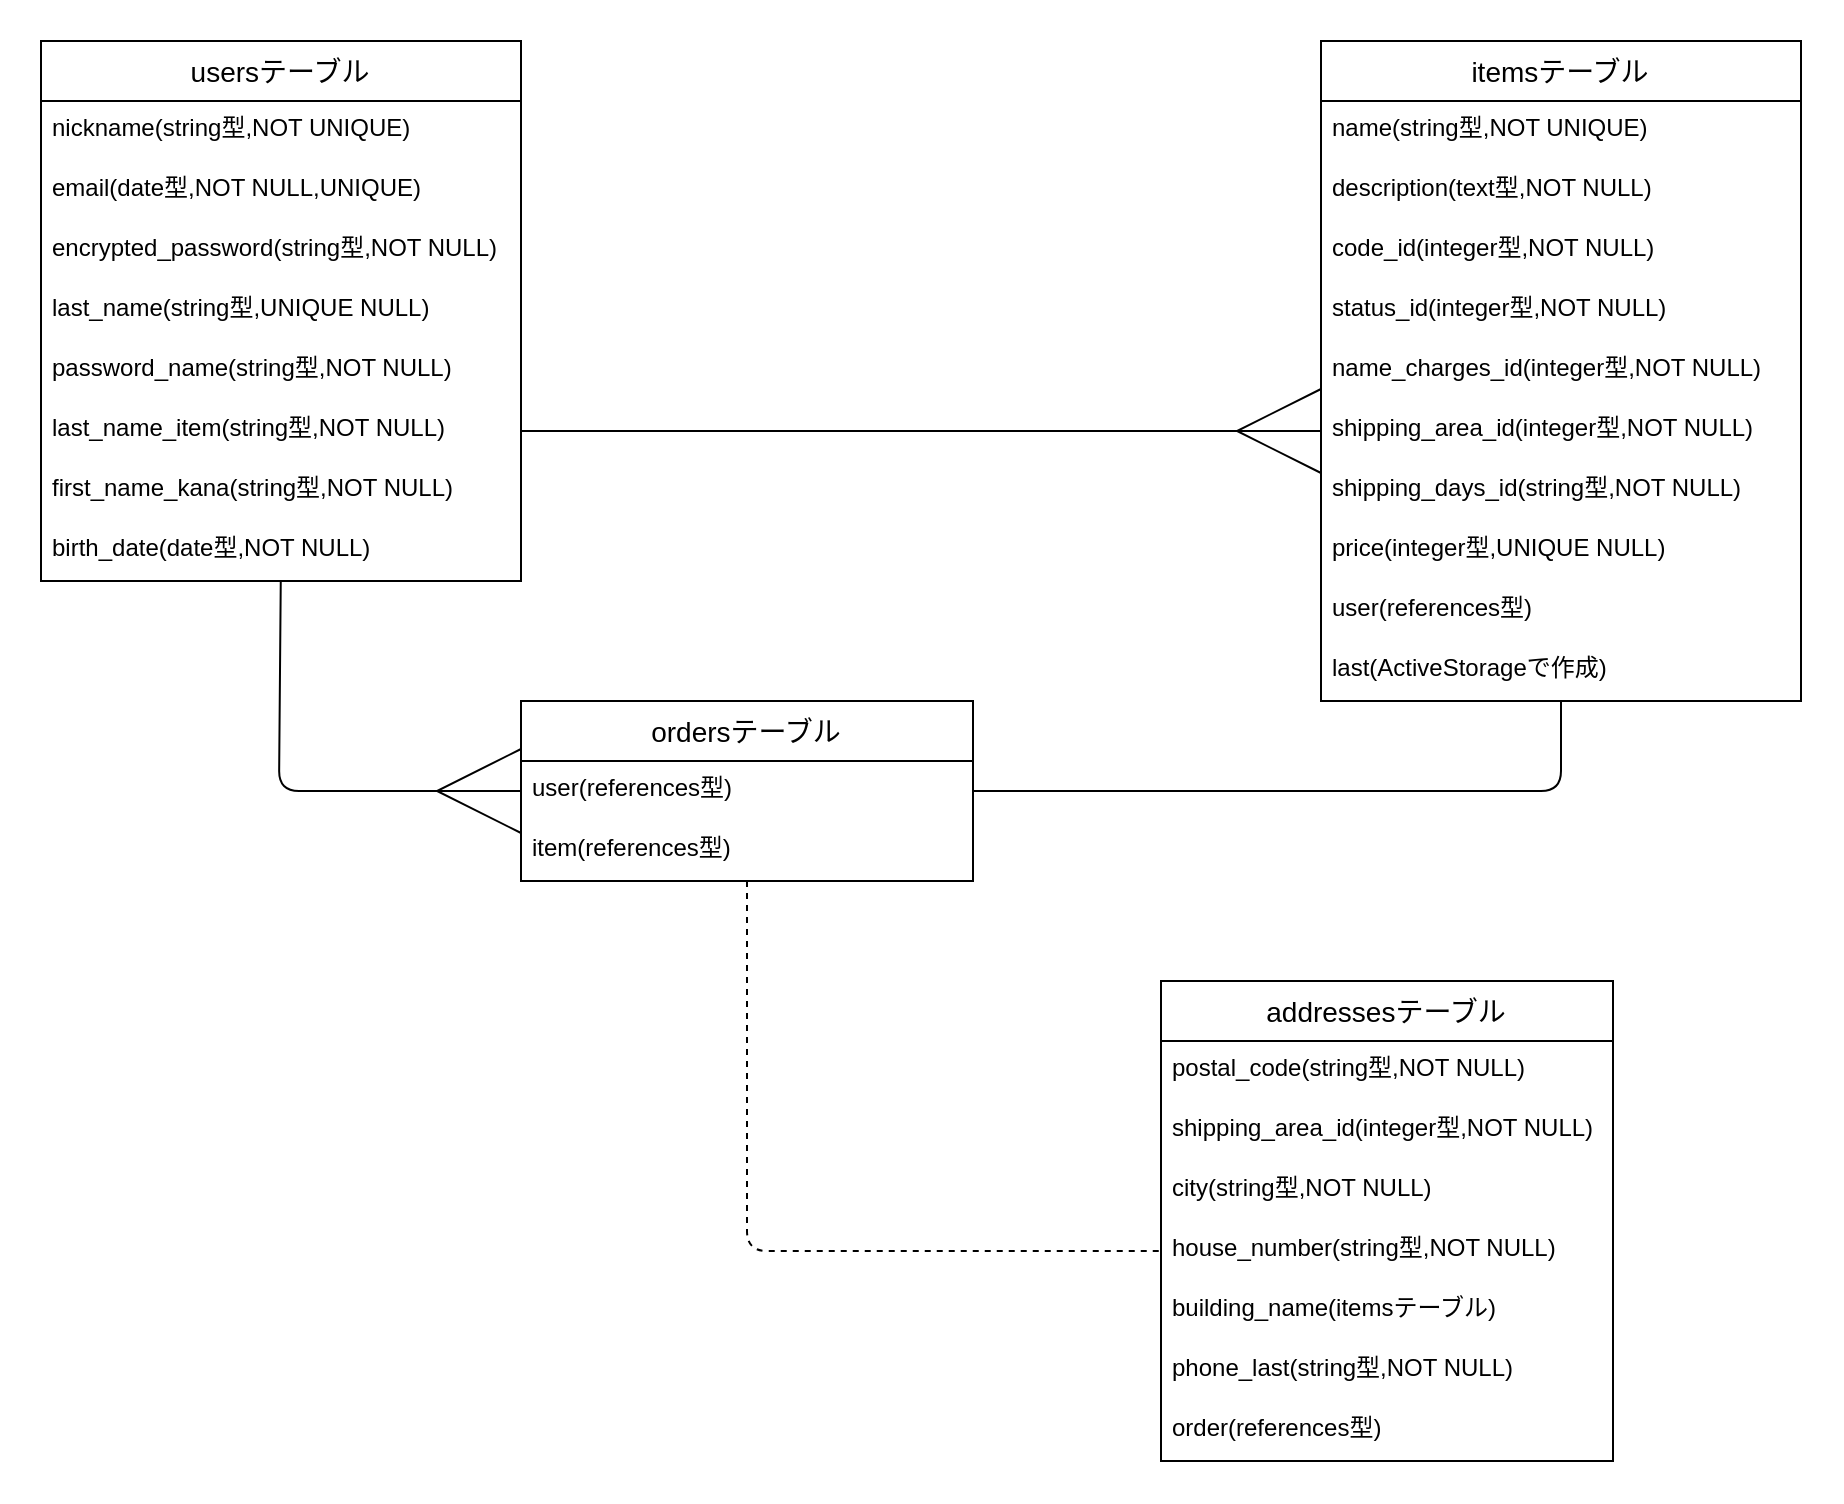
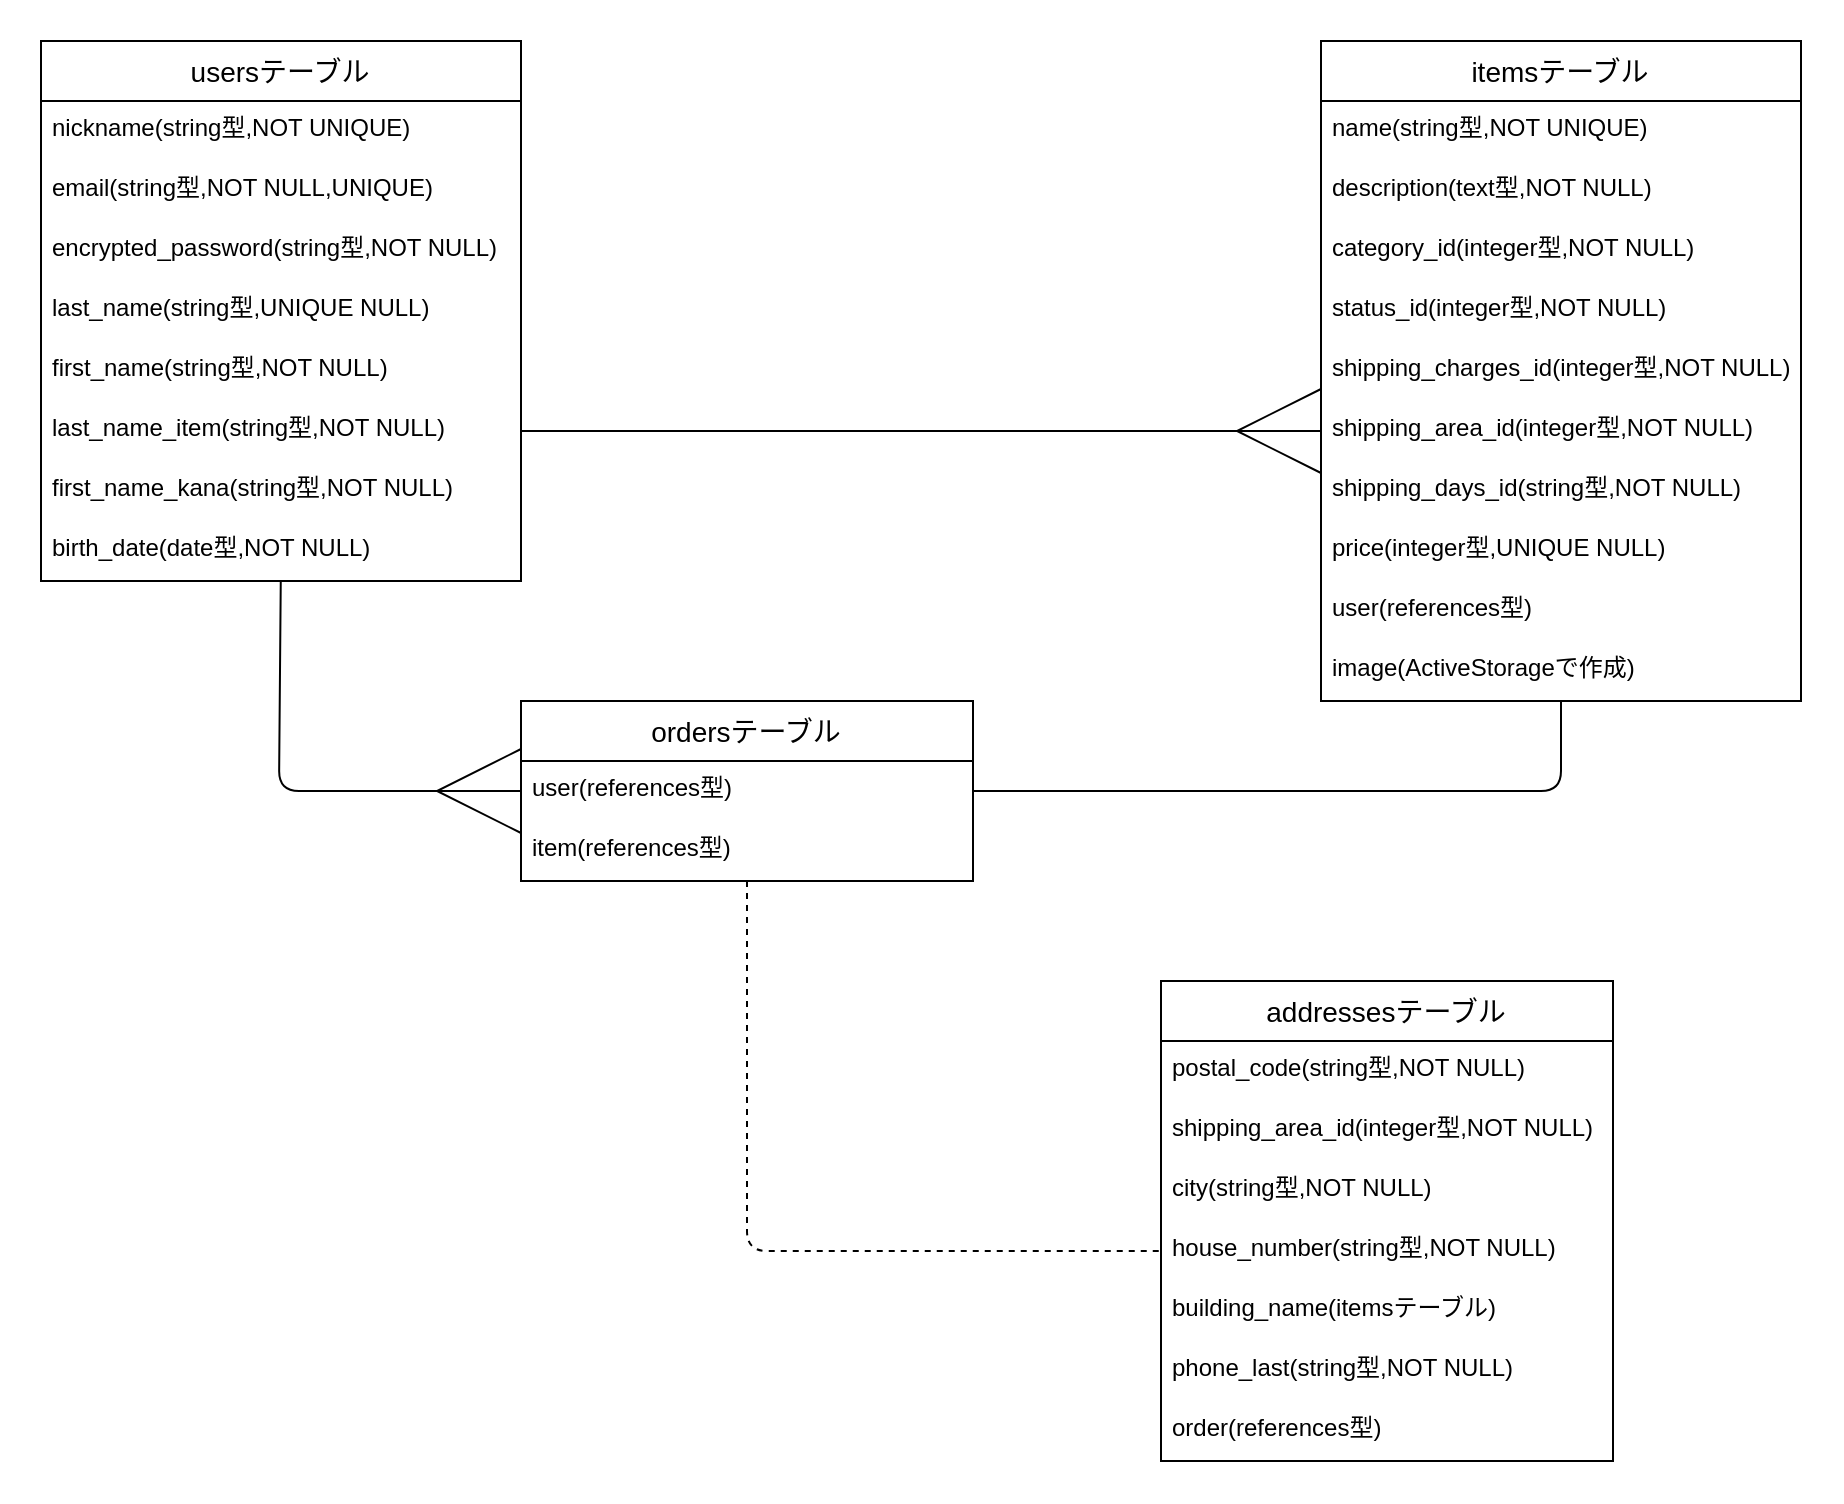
  <mxCell id="0" />
  <mxCell id="1" parent="0" />
  <mxCell id="2" value="usersテーブル" style="swimlane;fontStyle=0;childLayout=stackLayout;horizontal=1;startSize=30;horizontalStack=0;resizeParent=1;resizeParentMax=0;resizeLast=0;collapsible=1;marginBottom=0;align=center;fontSize=14;" parent="1" vertex="1"><mxGeometry x="20" y="20" width="240" height="270" as="geometry"><mxRectangle x="20" y="100" width="70" height="26" as="alternateBounds" /></mxGeometry></mxCell>
  <mxCell id="3" value="nickname(string型,NOT UNIQUE)" style="text;strokeColor=none;fillColor=none;spacingLeft=4;spacingRight=4;overflow=hidden;rotatable=0;points=[[0,0.5],[1,0.5]];portConstraint=eastwest;fontSize=12;" parent="2" vertex="1"><mxGeometry y="30" width="240" height="30" as="geometry" /></mxCell>
- <mxCell id="4" value="email(date型,NOT NULL,UNIQUE)" style="text;strokeColor=none;fillColor=none;spacingLeft=4;spacingRight=4;overflow=hidden;rotatable=0;points=[[0,0.5],[1,0.5]];portConstraint=eastwest;fontSize=12;" parent="2" vertex="1"><mxGeometry y="60" width="240" height="30" as="geometry" /></mxCell>
+ <mxCell id="4" value="email(string型,NOT NULL,UNIQUE)" style="text;strokeColor=none;fillColor=none;spacingLeft=4;spacingRight=4;overflow=hidden;rotatable=0;points=[[0,0.5],[1,0.5]];portConstraint=eastwest;fontSize=12;" parent="2" vertex="1"><mxGeometry y="60" width="240" height="30" as="geometry" /></mxCell>
  <mxCell id="5" value="encrypted_password(string型,NOT NULL)" style="text;strokeColor=none;fillColor=none;spacingLeft=4;spacingRight=4;overflow=hidden;rotatable=0;points=[[0,0.5],[1,0.5]];portConstraint=eastwest;fontSize=12;direction=east;" parent="2" vertex="1"><mxGeometry y="90" width="240" height="30" as="geometry" /></mxCell>
  <mxCell id="6" value="last_name(string型,UNIQUE NULL)" style="text;strokeColor=none;fillColor=none;spacingLeft=4;spacingRight=4;overflow=hidden;rotatable=0;points=[[0,0.5],[1,0.5]];portConstraint=eastwest;fontSize=12;" parent="2" vertex="1"><mxGeometry y="120" width="240" height="30" as="geometry" /></mxCell>
- <mxCell id="7" value="password_name(string型,NOT NULL)" style="text;strokeColor=none;fillColor=none;spacingLeft=4;spacingRight=4;overflow=hidden;rotatable=0;points=[[0,0.5],[1,0.5]];portConstraint=eastwest;fontSize=12;" parent="2" vertex="1"><mxGeometry y="150" width="240" height="30" as="geometry" /></mxCell>
+ <mxCell id="7" value="first_name(string型,NOT NULL)" style="text;strokeColor=none;fillColor=none;spacingLeft=4;spacingRight=4;overflow=hidden;rotatable=0;points=[[0,0.5],[1,0.5]];portConstraint=eastwest;fontSize=12;" parent="2" vertex="1"><mxGeometry y="150" width="240" height="30" as="geometry" /></mxCell>
  <mxCell id="8" value="last_name_item(string型,NOT NULL)" style="text;strokeColor=none;fillColor=none;spacingLeft=4;spacingRight=4;overflow=hidden;rotatable=0;points=[[0,0.5],[1,0.5]];portConstraint=eastwest;fontSize=12;" parent="2" vertex="1"><mxGeometry y="180" width="240" height="30" as="geometry" /></mxCell>
  <mxCell id="9" value="first_name_kana(string型,NOT NULL)" style="text;strokeColor=none;fillColor=none;spacingLeft=4;spacingRight=4;overflow=hidden;rotatable=0;points=[[0,0.5],[1,0.5]];portConstraint=eastwest;fontSize=12;" parent="2" vertex="1"><mxGeometry y="210" width="240" height="30" as="geometry" /></mxCell>
  <mxCell id="10" value="birth_date(date型,NOT NULL)" style="text;strokeColor=none;fillColor=none;spacingLeft=4;spacingRight=4;overflow=hidden;rotatable=0;points=[[0,0.5],[1,0.5]];portConstraint=eastwest;fontSize=12;" parent="2" vertex="1"><mxGeometry y="240" width="240" height="30" as="geometry" /></mxCell>
  <mxCell id="11" value="itemsテーブル" style="swimlane;fontStyle=0;childLayout=stackLayout;horizontal=1;startSize=30;horizontalStack=0;resizeParent=1;resizeParentMax=0;resizeLast=0;collapsible=1;marginBottom=0;align=center;fontSize=14;" parent="1" vertex="1"><mxGeometry x="660" y="20" width="240" height="330" as="geometry"><mxRectangle x="20" y="100" width="70" height="26" as="alternateBounds" /></mxGeometry></mxCell>
  <mxCell id="12" value="name(string型,NOT UNIQUE)" style="text;strokeColor=none;fillColor=none;spacingLeft=4;spacingRight=4;overflow=hidden;rotatable=0;points=[[0,0.5],[1,0.5]];portConstraint=eastwest;fontSize=12;" parent="11" vertex="1"><mxGeometry y="30" width="240" height="30" as="geometry" /></mxCell>
  <mxCell id="13" value="description(text型,NOT NULL)" style="text;strokeColor=none;fillColor=none;spacingLeft=4;spacingRight=4;overflow=hidden;rotatable=0;points=[[0,0.5],[1,0.5]];portConstraint=eastwest;fontSize=12;direction=east;" parent="11" vertex="1"><mxGeometry y="60" width="240" height="30" as="geometry" /></mxCell>
- <mxCell id="14" value="code_id(integer型,NOT NULL)" style="text;strokeColor=none;fillColor=none;spacingLeft=4;spacingRight=4;overflow=hidden;rotatable=0;points=[[0,0.5],[1,0.5]];portConstraint=eastwest;fontSize=12;" parent="11" vertex="1"><mxGeometry y="90" width="240" height="30" as="geometry" /></mxCell>
+ <mxCell id="14" value="category_id(integer型,NOT NULL)" style="text;strokeColor=none;fillColor=none;spacingLeft=4;spacingRight=4;overflow=hidden;rotatable=0;points=[[0,0.5],[1,0.5]];portConstraint=eastwest;fontSize=12;" parent="11" vertex="1"><mxGeometry y="90" width="240" height="30" as="geometry" /></mxCell>
  <mxCell id="15" value="status_id(integer型,NOT NULL)" style="text;strokeColor=none;fillColor=none;spacingLeft=4;spacingRight=4;overflow=hidden;rotatable=0;points=[[0,0.5],[1,0.5]];portConstraint=eastwest;fontSize=12;" parent="11" vertex="1"><mxGeometry y="120" width="240" height="30" as="geometry" /></mxCell>
- <mxCell id="16" value="name_charges_id(integer型,NOT NULL)" style="text;strokeColor=none;fillColor=none;spacingLeft=4;spacingRight=4;overflow=hidden;rotatable=0;points=[[0,0.5],[1,0.5]];portConstraint=eastwest;fontSize=12;" parent="11" vertex="1"><mxGeometry y="150" width="240" height="30" as="geometry" /></mxCell>
+ <mxCell id="16" value="shipping_charges_id(integer型,NOT NULL)" style="text;strokeColor=none;fillColor=none;spacingLeft=4;spacingRight=4;overflow=hidden;rotatable=0;points=[[0,0.5],[1,0.5]];portConstraint=eastwest;fontSize=12;" parent="11" vertex="1"><mxGeometry y="150" width="240" height="30" as="geometry" /></mxCell>
  <mxCell id="17" value="shipping_area_id(integer型,NOT NULL)" style="text;strokeColor=none;fillColor=none;spacingLeft=4;spacingRight=4;overflow=hidden;rotatable=0;points=[[0,0.5],[1,0.5]];portConstraint=eastwest;fontSize=12;" parent="11" vertex="1"><mxGeometry y="180" width="240" height="30" as="geometry" /></mxCell>
  <mxCell id="18" value="shipping_days_id(string型,NOT NULL)" style="text;strokeColor=none;fillColor=none;spacingLeft=4;spacingRight=4;overflow=hidden;rotatable=0;points=[[0,0.5],[1,0.5]];portConstraint=eastwest;fontSize=12;" parent="11" vertex="1"><mxGeometry y="210" width="240" height="30" as="geometry" /></mxCell>
  <mxCell id="19" value="price(integer型,UNIQUE NULL)" style="text;strokeColor=none;fillColor=none;spacingLeft=4;spacingRight=4;overflow=hidden;rotatable=0;points=[[0,0.5],[1,0.5]];portConstraint=eastwest;fontSize=12;labelBackgroundColor=none;" parent="11" vertex="1"><mxGeometry y="240" width="240" height="30" as="geometry" /></mxCell>
  <mxCell id="20" value="user(references型)" style="text;strokeColor=none;fillColor=none;spacingLeft=4;spacingRight=4;overflow=hidden;rotatable=0;points=[[0,0.5],[1,0.5]];portConstraint=eastwest;fontSize=12;labelBackgroundColor=none;" parent="11" vertex="1"><mxGeometry y="270" width="240" height="30" as="geometry" /></mxCell>
- <mxCell id="21" value="last(ActiveStorageで作成)" style="text;strokeColor=none;fillColor=none;spacingLeft=4;spacingRight=4;overflow=hidden;rotatable=0;points=[[0,0.5],[1,0.5]];portConstraint=eastwest;fontSize=12;" parent="11" vertex="1"><mxGeometry y="300" width="240" height="30" as="geometry" /></mxCell>
+ <mxCell id="21" value="image(ActiveStorageで作成)" style="text;strokeColor=none;fillColor=none;spacingLeft=4;spacingRight=4;overflow=hidden;rotatable=0;points=[[0,0.5],[1,0.5]];portConstraint=eastwest;fontSize=12;" parent="11" vertex="1"><mxGeometry y="300" width="240" height="30" as="geometry" /></mxCell>
  <mxCell id="22" value="" style="fontSize=12;html=1;endArrow=ERmany;exitX=1;exitY=0.5;exitDx=0;exitDy=0;entryX=0;entryY=0.5;entryDx=0;entryDy=0;strokeWidth=1;jumpSize=5;endSize=40;" parent="1" source="8" target="17" edge="1"><mxGeometry width="100" height="100" relative="1" as="geometry"><mxPoint x="330" y="580" as="sourcePoint" /><mxPoint x="254" y="557" as="targetPoint" /></mxGeometry></mxCell>
  <mxCell id="23" value="ordersテーブル" style="swimlane;fontStyle=0;childLayout=stackLayout;horizontal=1;startSize=30;horizontalStack=0;resizeParent=1;resizeParentMax=0;resizeLast=0;collapsible=1;marginBottom=0;align=center;fontSize=14;" parent="1" vertex="1"><mxGeometry x="260" y="350" width="226" height="90" as="geometry"><mxRectangle x="20" y="100" width="70" height="26" as="alternateBounds" /></mxGeometry></mxCell>
  <mxCell id="24" value="user(references型)" style="text;strokeColor=none;fillColor=none;spacingLeft=4;spacingRight=4;overflow=hidden;rotatable=0;points=[[0,0.5],[1,0.5]];portConstraint=eastwest;fontSize=12;" parent="23" vertex="1"><mxGeometry y="30" width="226" height="30" as="geometry" /></mxCell>
  <mxCell id="25" value="item(references型)" style="text;strokeColor=none;fillColor=none;spacingLeft=4;spacingRight=4;overflow=hidden;rotatable=0;points=[[0,0.5],[1,0.5]];portConstraint=eastwest;fontSize=12;" parent="23" vertex="1"><mxGeometry y="60" width="226" height="30" as="geometry" /></mxCell>
  <mxCell id="26" value="addressesテーブル" style="swimlane;fontStyle=0;childLayout=stackLayout;horizontal=1;startSize=30;horizontalStack=0;resizeParent=1;resizeParentMax=0;resizeLast=0;collapsible=1;marginBottom=0;align=center;fontSize=14;" parent="1" vertex="1"><mxGeometry x="580" y="490" width="226" height="240" as="geometry"><mxRectangle x="20" y="100" width="70" height="26" as="alternateBounds" /></mxGeometry></mxCell>
  <mxCell id="27" value="postal_code(string型,NOT NULL)" style="text;strokeColor=none;fillColor=none;spacingLeft=4;spacingRight=4;overflow=hidden;rotatable=0;points=[[0,0.5],[1,0.5]];portConstraint=eastwest;fontSize=12;" parent="26" vertex="1"><mxGeometry y="30" width="226" height="30" as="geometry" /></mxCell>
  <mxCell id="28" value="shipping_area_id(integer型,NOT NULL)" style="text;strokeColor=none;fillColor=none;spacingLeft=4;spacingRight=4;overflow=hidden;rotatable=0;points=[[0,0.5],[1,0.5]];portConstraint=eastwest;fontSize=12;" parent="26" vertex="1"><mxGeometry y="60" width="226" height="30" as="geometry" /></mxCell>
  <mxCell id="29" value="city(string型,NOT NULL)" style="text;strokeColor=none;fillColor=none;spacingLeft=4;spacingRight=4;overflow=hidden;rotatable=0;points=[[0,0.5],[1,0.5]];portConstraint=eastwest;fontSize=12;" parent="26" vertex="1"><mxGeometry y="90" width="226" height="30" as="geometry" /></mxCell>
  <mxCell id="30" value="house_number(string型,NOT NULL)" style="text;strokeColor=none;fillColor=none;spacingLeft=4;spacingRight=4;overflow=hidden;rotatable=0;points=[[0,0.5],[1,0.5]];portConstraint=eastwest;fontSize=12;" parent="26" vertex="1"><mxGeometry y="120" width="226" height="30" as="geometry" /></mxCell>
  <mxCell id="31" value="building_name(itemsテーブル)" style="text;strokeColor=none;fillColor=none;spacingLeft=4;spacingRight=4;overflow=hidden;rotatable=0;points=[[0,0.5],[1,0.5]];portConstraint=eastwest;fontSize=12;" parent="26" vertex="1"><mxGeometry y="150" width="226" height="30" as="geometry" /></mxCell>
  <mxCell id="32" value="phone_last(string型,NOT NULL)" style="text;strokeColor=none;fillColor=none;spacingLeft=4;spacingRight=4;overflow=hidden;rotatable=0;points=[[0,0.5],[1,0.5]];portConstraint=eastwest;fontSize=12;labelBackgroundColor=none;" parent="26" vertex="1"><mxGeometry y="180" width="226" height="30" as="geometry" /></mxCell>
  <mxCell id="33" value="order(references型)" style="text;strokeColor=none;fillColor=none;spacingLeft=4;spacingRight=4;overflow=hidden;rotatable=0;points=[[0,0.5],[1,0.5]];portConstraint=eastwest;fontSize=12;" parent="26" vertex="1"><mxGeometry y="210" width="226" height="30" as="geometry" /></mxCell>
  <mxCell id="34" value="" style="endArrow=none;html=1;rounded=1;exitX=1;exitY=0.5;exitDx=0;exitDy=0;" parent="1" target="21" edge="1"><mxGeometry relative="1" as="geometry"><mxPoint x="486" y="395" as="sourcePoint" /><mxPoint x="719" y="465" as="targetPoint" /><Array as="points"><mxPoint x="780" y="395" /></Array></mxGeometry></mxCell>
  <mxCell id="35" value="" style="endArrow=none;html=1;entryX=0;entryY=0.5;entryDx=0;entryDy=0;rounded=1;dashed=1;" parent="1" source="25" target="30" edge="1"><mxGeometry relative="1" as="geometry"><mxPoint x="340" y="695" as="sourcePoint" /><mxPoint x="605" y="590" as="targetPoint" /><Array as="points"><mxPoint x="373" y="625" /></Array></mxGeometry></mxCell>
  <mxCell id="36" value="" style="fontSize=12;html=1;endArrow=ERmany;entryX=0;entryY=0.5;entryDx=0;entryDy=0;strokeWidth=1;jumpSize=5;endSize=40;" parent="1" source="10" edge="1"><mxGeometry width="100" height="100" relative="1" as="geometry"><mxPoint x="129.9" y="320" as="sourcePoint" /><mxPoint x="260" y="395" as="targetPoint" /><Array as="points"><mxPoint x="139" y="395" /></Array></mxGeometry></mxCell>
